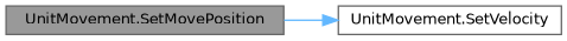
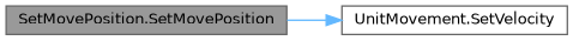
  digraph {
    rankdir=LR
    node [fontname=Helvetica fontsize=10 shape=box style=filled]
-   n1 [color=gray40 fillcolor=grey60 fontcolor=black height=0.2 label="UnitMovement.SetMovePosition" width=0.4]
+   n1 [color=gray40 fillcolor=grey60 fontcolor=black height=0.2 label="SetMovePosition.SetMovePosition" width=0.4]
    n2 [color=grey40 fillcolor=white height=0.2 label="UnitMovement.SetVelocity" width=0.4]
    n1 -> n2 [color=steelblue1 fontname=Helvetica fontsize=10 labelfontname=Helvetica labelfontsize=10 style=solid]
  }
